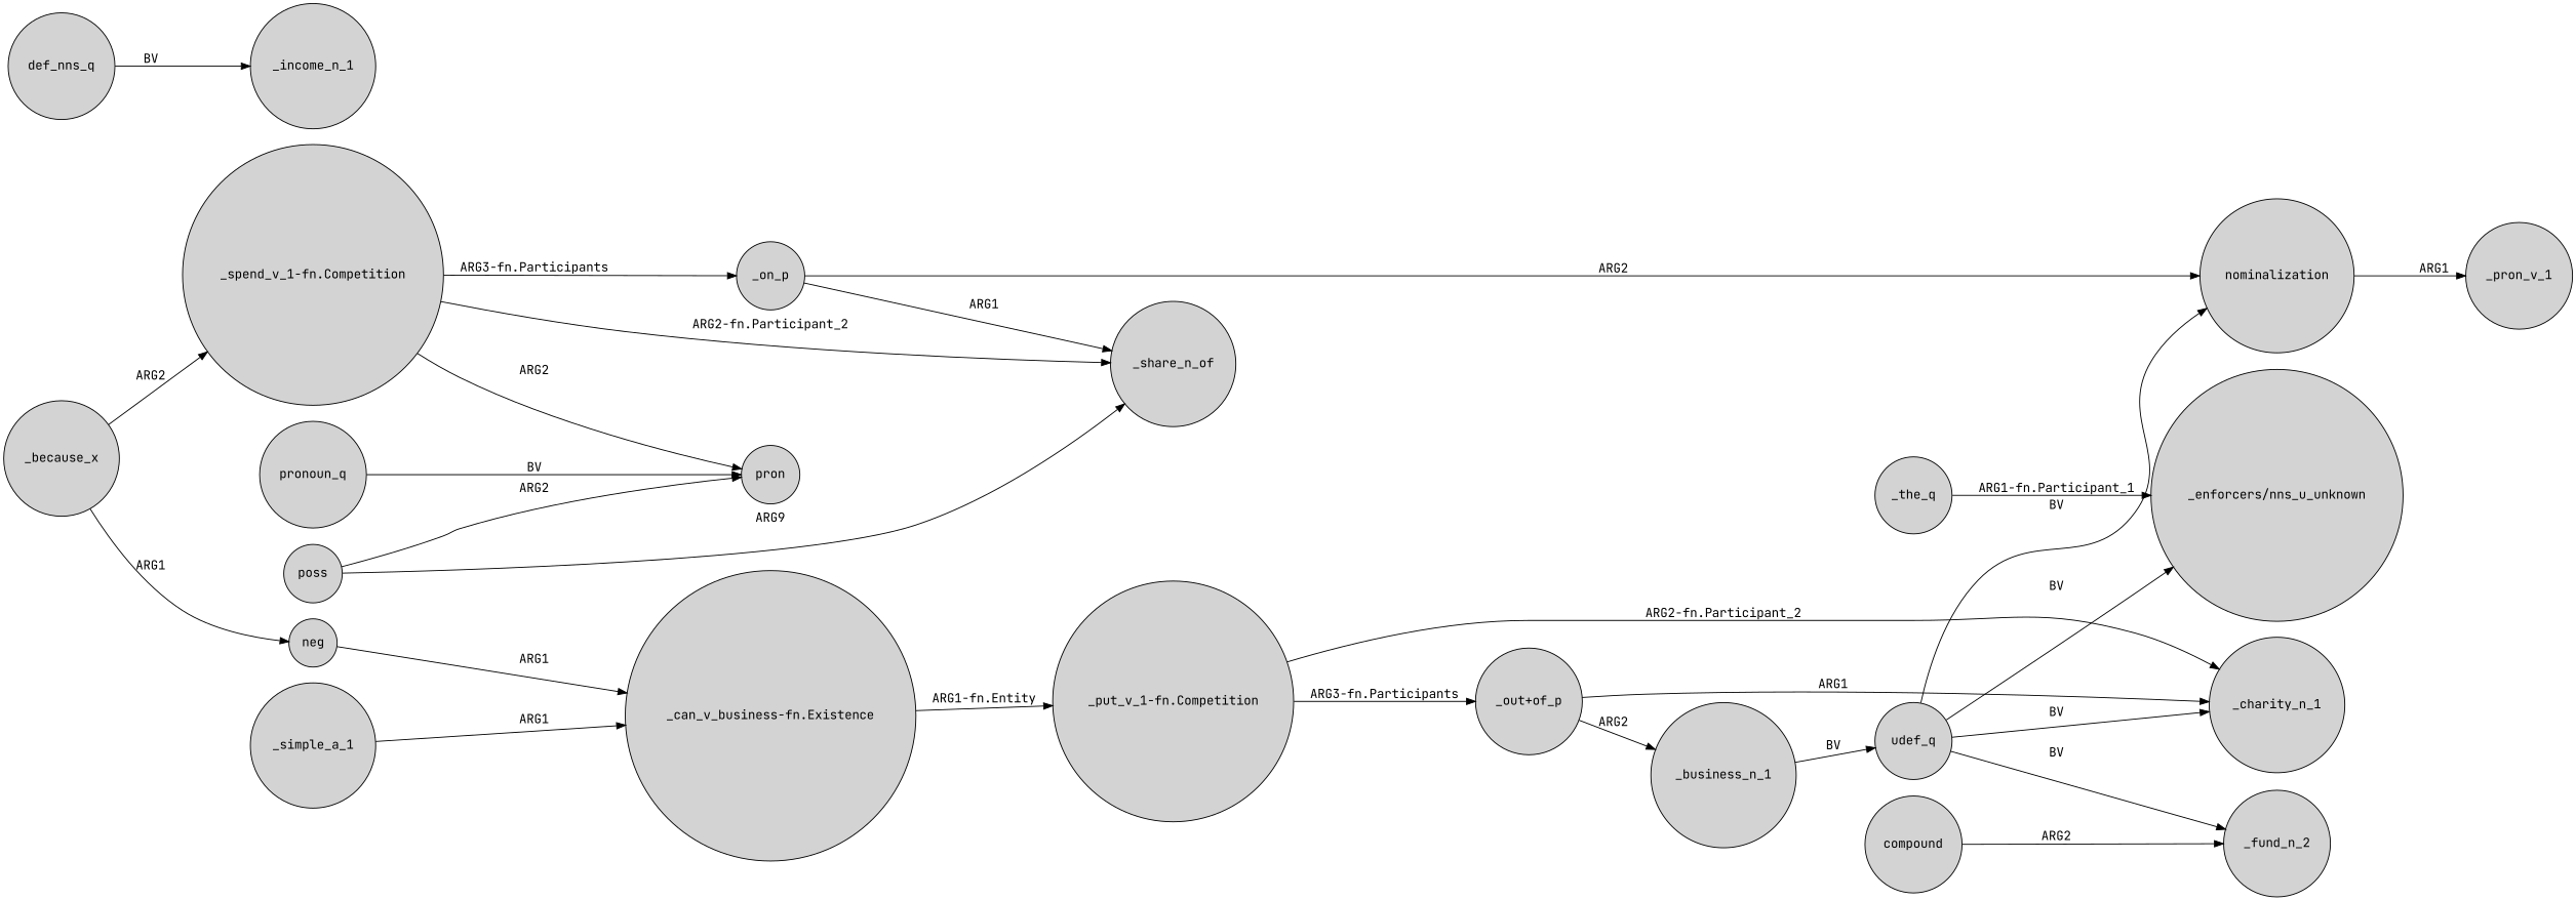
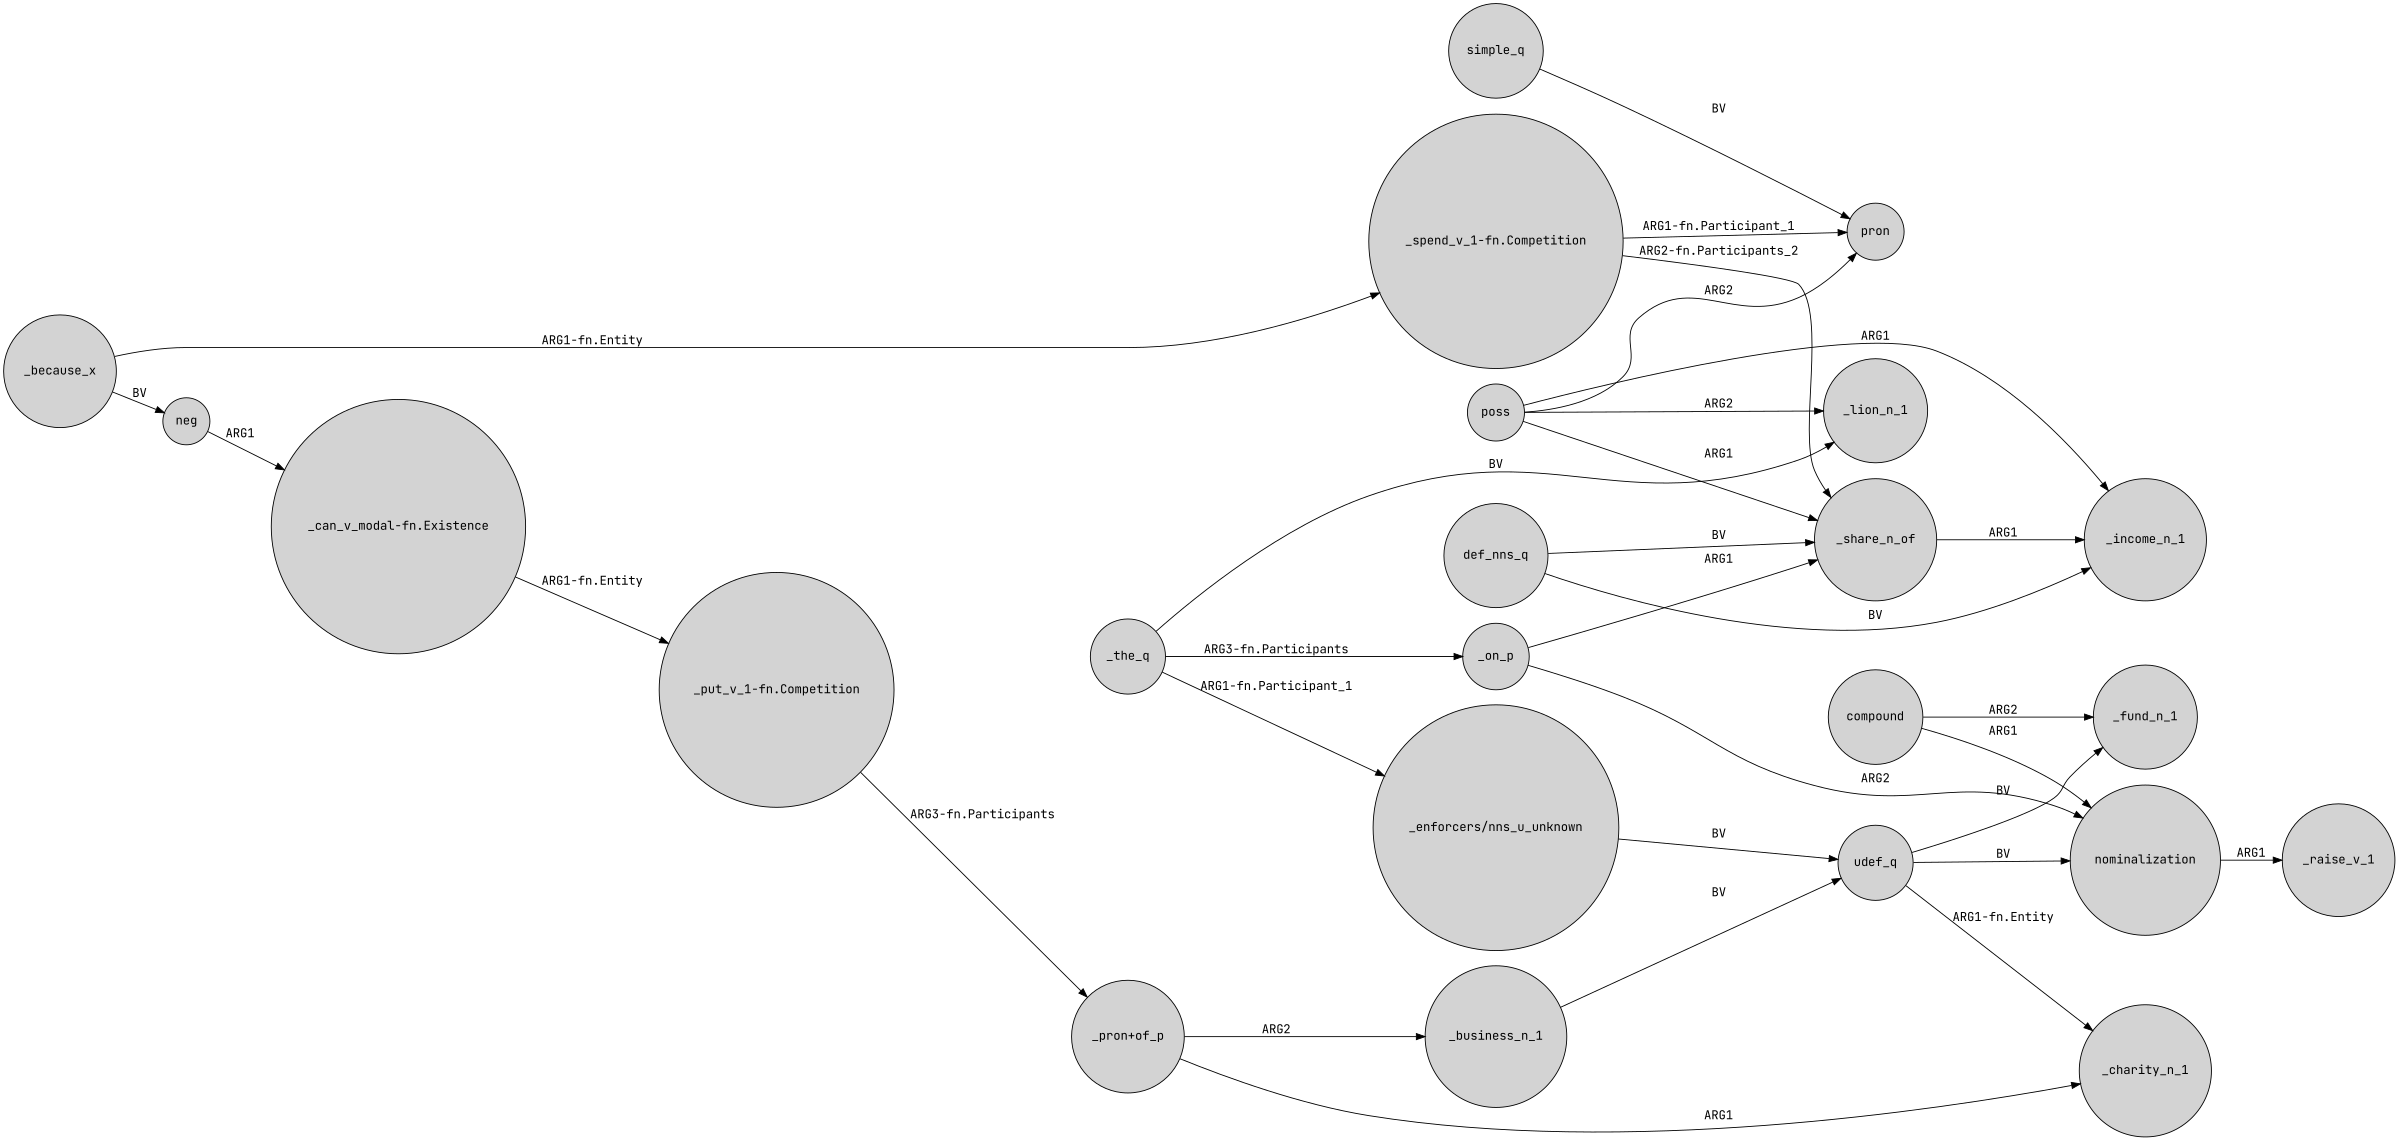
  digraph {
    fontname="JetBrains Mono"
    rankdir=LR
    node [fontname="JetBrains Mono" shape=circle style=filled]
    edge [fontname="JetBrains Mono"]
    _on_p
    _share_n_of
    nominalization
    _income_n_1
-   _raise_v_1 [label=_pron_v_1]
+   _raise_v_1
    compound
-   _fund_n_1 [label=_fund_n_2]
+   _fund_n_1
    udef_q
    _charity_n_1
    "_enforcers/nns_u_unknown"
    _business_n_1
-   "_out+of_p"
+   "_out+of_p" [label="_pron+of_p"]
    _because_x
    neg
    "_spend_v_1-fn.Competition"
-   "_can_v_modal-fn.Existence" [label="_can_v_business-fn.Existence"]
+   "_can_v_modal-fn.Existence"
    pron
    "_put_v_1-fn.Competition"
    n19 [label=def_nns_q]
    _the_q
-   pronoun_q
+   _lion_n_1
+   pronoun_q [label=simple_q]
    poss
-   _simple_a_1
    _on_p -> _share_n_of [label=ARG1]
    _on_p -> nominalization [label=ARG2]
+   _share_n_of -> _income_n_1 [label=ARG1]
    nominalization -> _raise_v_1 [label=ARG1]
+   compound -> nominalization [label=ARG1]
    compound -> _fund_n_1 [label=ARG2]
    udef_q -> nominalization [label=BV]
    udef_q -> _fund_n_1 [label=BV]
-   udef_q -> _charity_n_1 [label=BV]
-   udef_q -> "_enforcers/nns_u_unknown" [label=BV]
+   udef_q -> _charity_n_1 [label="ARG1-fn.Entity"]
+   "_enforcers/nns_u_unknown" -> udef_q [label=BV]
    _business_n_1 -> udef_q [label=BV]
    "_out+of_p" -> _charity_n_1 [label=ARG1]
    "_out+of_p" -> _business_n_1 [label=ARG2]
-   _because_x -> neg [label=ARG1]
-   _because_x -> "_spend_v_1-fn.Competition" [label=ARG2]
+   _because_x -> neg [label=BV]
+   _because_x -> "_spend_v_1-fn.Competition" [label="ARG1-fn.Entity"]
    neg -> "_can_v_modal-fn.Existence" [label=ARG1]
-   "_spend_v_1-fn.Competition" -> _on_p [label="ARG3-fn.Participants"]
-   "_spend_v_1-fn.Competition" -> _share_n_of [label="ARG2-fn.Participant_2"]
-   "_spend_v_1-fn.Competition" -> pron [label=ARG2]
+   _the_q -> _on_p [label="ARG3-fn.Participants"]
+   "_spend_v_1-fn.Competition" -> _share_n_of [label="ARG2-fn.Participants_2"]
+   "_spend_v_1-fn.Competition" -> pron [label="ARG1-fn.Participant_1"]
    "_can_v_modal-fn.Existence" -> "_put_v_1-fn.Competition" [label="ARG1-fn.Entity"]
-   "_put_v_1-fn.Competition" -> _charity_n_1 [label="ARG2-fn.Participant_2"]
    "_put_v_1-fn.Competition" -> "_out+of_p" [label="ARG3-fn.Participants"]
+   n19 -> _share_n_of [label=BV]
    n19 -> _income_n_1 [label=BV]
    _the_q -> "_enforcers/nns_u_unknown" [label="ARG1-fn.Participant_1"]
+   _the_q -> _lion_n_1 [label=BV]
    pronoun_q -> pron [label=BV]
-   poss -> _share_n_of [label=ARG9]
+   poss -> _share_n_of [label=ARG1]
+   poss -> _income_n_1 [label=ARG1]
    poss -> pron [label=ARG2]
-   _simple_a_1 -> "_can_v_modal-fn.Existence" [label=ARG1]
+   poss -> _lion_n_1 [label=ARG2]
  }
